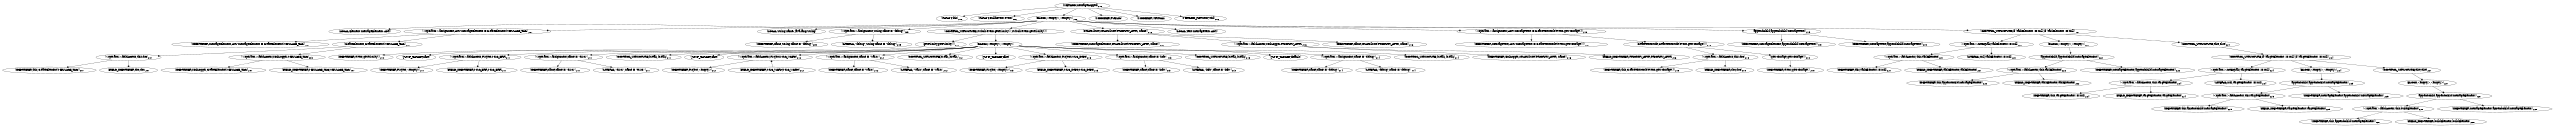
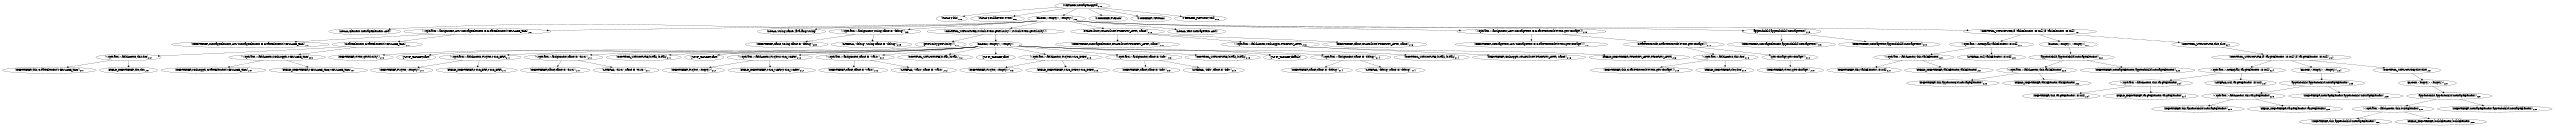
  digraph {
    edge [arrowhead=dot]
    n1 [label=<(METHOD,messageLogged)<SUB>206</SUB>>]
    n2 [label=<(PARAM,this)<SUB>206</SUB>>]
    n3 [label=<(PARAM,BuildEvent event)<SUB>206</SUB>>]
    n4 [label=<(BLOCK,&lt;empty&gt;,&lt;empty&gt;)<SUB>206</SUB>>]
    n5 [label=<(MODIFIER,PUBLIC)>]
    n6 [label=<(MODIFIER,VIRTUAL)>]
    n7 [label=<(METHOD_RETURN,void)<SUB>206</SUB>>]
    n8 [label=<(LOCAL,Element messageElement: ANY)>]
    n9 [label=<(&lt;operator&gt;.assignment,ANY messageElement = createElement(MESSAGE_TAG))<SUB>207</SUB>>]
    n10 [label=<(LOCAL,String name: java.lang.String)>]
    n11 [label=<(&lt;operator&gt;.assignment,String name = &quot;debug&quot;)<SUB>209</SUB>>]
    n12 [label=<(CONTROL_STRUCTURE,switch(event.getPriority()),switch(event.getPriority()))>]
    n13 [label=<(setAttribute,setAttribute(PRIORITY_ATTR, name))<SUB>216</SUB>>]
    n14 [label=<(LOCAL,Text messageText: ANY)>]
    n15 [label=<(&lt;operator&gt;.assignment,ANY messageText = createTextNode(event.getMessage()))<SUB>218</SUB>>]
    n16 [label=<(appendChild,appendChild(messageText))<SUB>219</SUB>>]
    n17 [label=<(CONTROL_STRUCTURE,if (taskElement != null),if (taskElement != null))<SUB>221</SUB>>]
    n18 [label=<(IDENTIFIER,messageElement,ANY messageElement = createElement(MESSAGE_TAG))<SUB>207</SUB>>]
    n19 [label=<(createElement,createElement(MESSAGE_TAG))<SUB>207</SUB>>]
    n20 [label=<(IDENTIFIER,name,String name = &quot;debug&quot;)<SUB>209</SUB>>]
    n21 [label=<(LITERAL,&quot;debug&quot;,String name = &quot;debug&quot;)<SUB>209</SUB>>]
    n22 [label=<(getPriority,getPriority())<SUB>210</SUB>>]
    n23 [label=<(BLOCK,&lt;empty&gt;,&lt;empty&gt;)>]
    n24 [label=<(IDENTIFIER,messageElement,setAttribute(PRIORITY_ATTR, name))<SUB>216</SUB>>]
    n25 [label=<(&lt;operator&gt;.fieldAccess,XmlLogger.PRIORITY_ATTR)<SUB>216</SUB>>]
    n26 [label=<(IDENTIFIER,name,setAttribute(PRIORITY_ATTR, name))<SUB>216</SUB>>]
    n27 [label=<(IDENTIFIER,messageText,ANY messageText = createTextNode(event.getMessage()))<SUB>218</SUB>>]
    n28 [label=<(createTextNode,createTextNode(event.getMessage()))<SUB>218</SUB>>]
    n29 [label=<(IDENTIFIER,messageElement,appendChild(messageText))<SUB>219</SUB>>]
    n30 [label=<(IDENTIFIER,messageText,appendChild(messageText))<SUB>219</SUB>>]
    n31 [label=<(&lt;operator&gt;.notEquals,taskElement != null)<SUB>221</SUB>>]
    n32 [label=<(BLOCK,&lt;empty&gt;,&lt;empty&gt;)<SUB>221</SUB>>]
    n33 [label=<(CONTROL_STRUCTURE,else,else)<SUB>224</SUB>>]
    n34 [label=<(&lt;operator&gt;.fieldAccess,this.doc)<SUB>207</SUB>>]
    n35 [label=<(&lt;operator&gt;.fieldAccess,XmlLogger.MESSAGE_TAG)<SUB>203</SUB>>]
    n36 [label=<(IDENTIFIER,this,createElement(MESSAGE_TAG))<SUB>207</SUB>>]
    n37 [label=<(FIELD_IDENTIFIER,doc,doc)<SUB>207</SUB>>]
    n38 [label=<(IDENTIFIER,XmlLogger,createElement(MESSAGE_TAG))<SUB>207</SUB>>]
    n39 [label=<(FIELD_IDENTIFIER,MESSAGE_TAG,MESSAGE_TAG)<SUB>207</SUB>>]
    n40 [label=<(IDENTIFIER,event,getPriority())<SUB>210</SUB>>]
    n41 [label=<(JUMP_TARGET,case)>]
    n42 [label=<(&lt;operator&gt;.fieldAccess,Project.MSG_ERR)<SUB>211</SUB>>]
    n43 [label=<(&lt;operator&gt;.assignment,name = &quot;error&quot;)<SUB>211</SUB>>]
    n44 [label=<(CONTROL_STRUCTURE,break;,break;)<SUB>211</SUB>>]
    n45 [label=<(JUMP_TARGET,case)>]
    n46 [label=<(&lt;operator&gt;.fieldAccess,Project.MSG_WARN)<SUB>212</SUB>>]
    n47 [label=<(&lt;operator&gt;.assignment,name = &quot;warn&quot;)<SUB>212</SUB>>]
    n48 [label=<(CONTROL_STRUCTURE,break;,break;)<SUB>212</SUB>>]
    n49 [label=<(JUMP_TARGET,case)>]
    n50 [label=<(&lt;operator&gt;.fieldAccess,Project.MSG_INFO)<SUB>213</SUB>>]
    n51 [label=<(&lt;operator&gt;.assignment,name = &quot;info&quot;)<SUB>213</SUB>>]
    n52 [label=<(CONTROL_STRUCTURE,break;,break;)<SUB>213</SUB>>]
    n53 [label=<(JUMP_TARGET,default)>]
    n54 [label=<(&lt;operator&gt;.assignment,name = &quot;debug&quot;)<SUB>214</SUB>>]
    n55 [label=<(CONTROL_STRUCTURE,break;,break;)<SUB>214</SUB>>]
    n56 [label=<(IDENTIFIER,Project,&lt;empty&gt;)<SUB>211</SUB>>]
    n57 [label=<(FIELD_IDENTIFIER,MSG_ERR,MSG_ERR)<SUB>211</SUB>>]
    n58 [label=<(IDENTIFIER,name,name = &quot;error&quot;)<SUB>211</SUB>>]
    n59 [label=<(LITERAL,&quot;error&quot;,name = &quot;error&quot;)<SUB>211</SUB>>]
    n60 [label=<(IDENTIFIER,Project,&lt;empty&gt;)<SUB>212</SUB>>]
    n61 [label=<(FIELD_IDENTIFIER,MSG_WARN,MSG_WARN)<SUB>212</SUB>>]
    n62 [label=<(IDENTIFIER,name,name = &quot;warn&quot;)<SUB>212</SUB>>]
    n63 [label=<(LITERAL,&quot;warn&quot;,name = &quot;warn&quot;)<SUB>212</SUB>>]
    n64 [label=<(IDENTIFIER,Project,&lt;empty&gt;)<SUB>213</SUB>>]
    n65 [label=<(FIELD_IDENTIFIER,MSG_INFO,MSG_INFO)<SUB>213</SUB>>]
    n66 [label=<(IDENTIFIER,name,name = &quot;info&quot;)<SUB>213</SUB>>]
    n67 [label=<(LITERAL,&quot;info&quot;,name = &quot;info&quot;)<SUB>213</SUB>>]
    n68 [label=<(IDENTIFIER,name,name = &quot;debug&quot;)<SUB>214</SUB>>]
    n69 [label=<(LITERAL,&quot;debug&quot;,name = &quot;debug&quot;)<SUB>214</SUB>>]
    n70 [label=<(IDENTIFIER,XmlLogger,setAttribute(PRIORITY_ATTR, name))<SUB>216</SUB>>]
    n71 [label=<(FIELD_IDENTIFIER,PRIORITY_ATTR,PRIORITY_ATTR)<SUB>216</SUB>>]
    n72 [label=<(&lt;operator&gt;.fieldAccess,this.doc)<SUB>218</SUB>>]
    n73 [label=<(getMessage,getMessage())<SUB>218</SUB>>]
    n74 [label=<(IDENTIFIER,this,createTextNode(event.getMessage()))<SUB>218</SUB>>]
    n75 [label=<(FIELD_IDENTIFIER,doc,doc)<SUB>218</SUB>>]
    n76 [label=<(IDENTIFIER,event,getMessage())<SUB>218</SUB>>]
    n77 [label=<(&lt;operator&gt;.fieldAccess,this.taskElement)<SUB>221</SUB>>]
    n78 [label=<(LITERAL,null,taskElement != null)<SUB>221</SUB>>]
    n79 [label=<(appendChild,appendChild(messageElement))<SUB>222</SUB>>]
    n80 [label=<(CONTROL_STRUCTURE,if (targetElement != null),if (targetElement != null))<SUB>224</SUB>>]
    n81 [label=<(IDENTIFIER,this,taskElement != null)<SUB>221</SUB>>]
    n82 [label=<(FIELD_IDENTIFIER,taskElement,taskElement)<SUB>221</SUB>>]
    n83 [label=<(&lt;operator&gt;.fieldAccess,this.taskElement)<SUB>222</SUB>>]
    n84 [label=<(IDENTIFIER,messageElement,appendChild(messageElement))<SUB>222</SUB>>]
    n85 [label=<(IDENTIFIER,this,appendChild(messageElement))<SUB>222</SUB>>]
    n86 [label=<(FIELD_IDENTIFIER,taskElement,taskElement)<SUB>222</SUB>>]
    n87 [label=<(&lt;operator&gt;.notEquals,targetElement != null)<SUB>224</SUB>>]
    n88 [label=<(BLOCK,&lt;empty&gt;,&lt;empty&gt;)<SUB>224</SUB>>]
    n89 [label=<(CONTROL_STRUCTURE,else,else)<SUB>227</SUB>>]
    n90 [label=<(&lt;operator&gt;.fieldAccess,this.targetElement)<SUB>224</SUB>>]
    n91 [label=<(LITERAL,null,targetElement != null)<SUB>224</SUB>>]
    n92 [label=<(appendChild,appendChild(messageElement))<SUB>225</SUB>>]
    n93 [label=<(BLOCK,&lt;empty&gt;,&lt;empty&gt;)<SUB>227</SUB>>]
    n94 [label=<(IDENTIFIER,this,targetElement != null)<SUB>224</SUB>>]
    n95 [label=<(FIELD_IDENTIFIER,targetElement,targetElement)<SUB>224</SUB>>]
    n96 [label=<(&lt;operator&gt;.fieldAccess,this.targetElement)<SUB>225</SUB>>]
    n97 [label=<(IDENTIFIER,messageElement,appendChild(messageElement))<SUB>225</SUB>>]
    n98 [label=<(IDENTIFIER,this,appendChild(messageElement))<SUB>225</SUB>>]
    n99 [label=<(FIELD_IDENTIFIER,targetElement,targetElement)<SUB>225</SUB>>]
    n100 [label=<(appendChild,appendChild(messageElement))<SUB>228</SUB>>]
    n101 [label=<(&lt;operator&gt;.fieldAccess,this.buildElement)<SUB>228</SUB>>]
    n102 [label=<(IDENTIFIER,messageElement,appendChild(messageElement))<SUB>228</SUB>>]
    n103 [label=<(IDENTIFIER,this,appendChild(messageElement))<SUB>228</SUB>>]
    n104 [label=<(FIELD_IDENTIFIER,buildElement,buildElement)<SUB>228</SUB>>]
    n1 -> n2 [arrowhead=normal]
    n1 -> n3
    n1 -> n4 [arrowhead=normal]
    n1 -> n5 [arrowhead=normal]
    n1 -> n6 [arrowhead=normal]
    n1 -> n7 [arrowhead=normal]
    n4 -> n8
    n4 -> n9
    n4 -> n10 [arrowhead=normal]
    n4 -> n11 [arrowhead=normal]
    n4 -> n12 [arrowhead=normal]
    n4 -> n13
    n4 -> n14
    n4 -> n15
    n4 -> n16
    n4 -> n17
    n9 -> n18
    n9 -> n19
    n11 -> n20 [arrowhead=normal]
    n11 -> n21
    n12 -> n22
    n12 -> n23
    n13 -> n24
    n13 -> n25
    n13 -> n26 [arrowhead=normal]
    n15 -> n27 [arrowhead=normal]
    n15 -> n28
    n16 -> n29 [arrowhead=normal]
    n16 -> n30 [arrowhead=normal]
    n17 -> n31 [arrowhead=normal]
    n17 -> n32
    n17 -> n33
    n19 -> n34
    n19 -> n35 [arrowhead=normal]
    n22 -> n40 [arrowhead=normal]
    n23 -> n41
    n23 -> n42
    n23 -> n43 [arrowhead=normal]
    n23 -> n44 [arrowhead=normal]
    n23 -> n45 [arrowhead=normal]
    n23 -> n46
    n23 -> n47 [arrowhead=normal]
    n23 -> n48 [arrowhead=normal]
    n23 -> n49
    n23 -> n50 [arrowhead=normal]
    n23 -> n51
    n23 -> n52
    n23 -> n53
    n23 -> n54
    n23 -> n55
    n25 -> n70 [arrowhead=normal]
    n25 -> n71
    n28 -> n72
    n28 -> n73
    n31 -> n77
    n31 -> n78
    n32 -> n79 [arrowhead=normal]
    n33 -> n80 [arrowhead=normal]
    n34 -> n36
    n34 -> n37
    n35 -> n38
    n35 -> n39 [arrowhead=normal]
    n42 -> n56
    n42 -> n57
    n43 -> n58 [arrowhead=normal]
    n43 -> n59 [arrowhead=normal]
    n46 -> n60 [arrowhead=normal]
-   n61 -> n46
+   n46 -> n61
    n47 -> n62
    n47 -> n63 [arrowhead=normal]
    n50 -> n64
    n50 -> n65
    n51 -> n66 [arrowhead=normal]
    n51 -> n67 [arrowhead=normal]
    n54 -> n68 [arrowhead=normal]
    n54 -> n69 [arrowhead=normal]
    n72 -> n74 [arrowhead=normal]
    n72 -> n75 [arrowhead=normal]
    n73 -> n76 [arrowhead=normal]
    n77 -> n81
    n77 -> n82
    n79 -> n83
    n79 -> n84
    n80 -> n87
    n80 -> n88
    n80 -> n89
    n83 -> n85
    n83 -> n86 [arrowhead=normal]
    n87 -> n90
    n87 -> n91
    n88 -> n92
    n89 -> n93
    n90 -> n94
    n90 -> n95
    n92 -> n96
    n92 -> n97 [arrowhead=normal]
    n93 -> n100
    n96 -> n98
    n96 -> n99
    n100 -> n101 [arrowhead=normal]
    n100 -> n102 [arrowhead=normal]
    n101 -> n103 [arrowhead=normal]
    n101 -> n104 [arrowhead=normal]
  }
